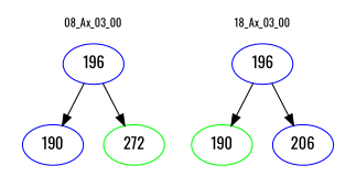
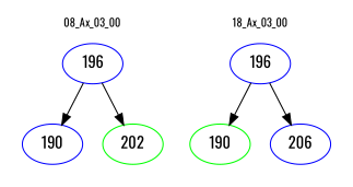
  digraph {
    fontname=Oswald
    node [color=blue fontname=Oswald]
    edge [color=black fontname=Oswald]
    n1 [label=196]
    n2 [label=190]
-   n3 [color=green label=272]
+   n3 [color=green label=202]
    n4 [label=196]
    n5 [color=green label=190]
    n6 [label=206]
    subgraph cluster_1 {
      color=white
      fontsize=10
      label="08_Ax_03_00"
      n1
      n2
      n3
    }
    subgraph cluster_2 {
      color=white
      fontsize=10
      label="18_Ax_03_00"
      n4
      n5
      n6
    }
    n1 -> n2
    n1 -> n3
    n4 -> n5
    n4 -> n6
  }
